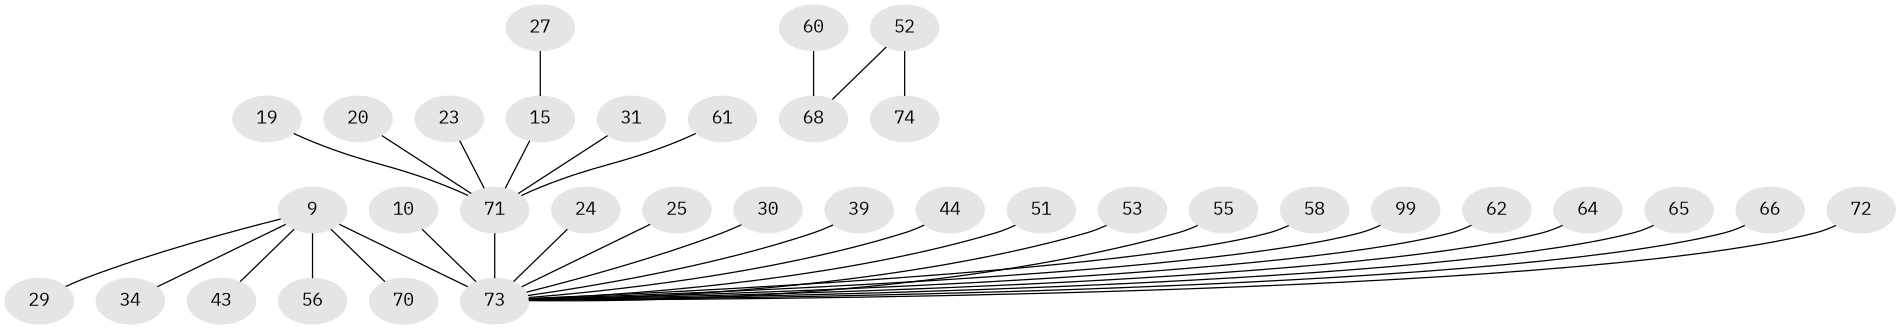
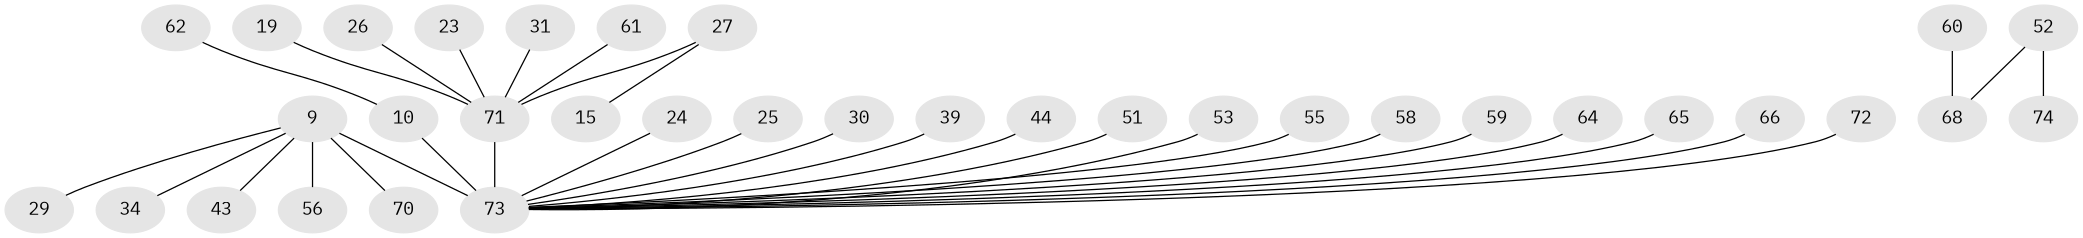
  graph {
    fontname="IBM Plex Mono"
    node [color=gray90 fontname="IBM Plex Mono" style=filled]
    edge [fontname="IBM Plex Mono"]
    9 [super="+7"]
    29
    34
    43
    56
    70
    73 [super="+42+54+69"]
    10
    71 [super="+1+16"]
    19
-   20
+   20 [label=26]
    23
    24
    25
    27
    15
    30
    31
    39
    44
    51
    68 [super="+35+36"]
    52
    74
    53
    55 [super="+5"]
    58
-   59 [label=99]
+   59
    60
    61 [super="+14"]
    62 [super="+49"]
    64
    65
    66
    72
    9 -- 29
    9 -- 34
    9 -- 43
    9 -- 56 [weight=2]
    9 -- 70
    9 -- 73 [weight=11]
    10 -- 73
    71 -- 73 [weight=11]
    19 -- 71
    20 -- 71
    23 -- 71
    24 -- 73
    25 -- 73
-   15 -- 71
+   27 -- 71
    27 -- 15
    30 -- 73
    31 -- 71
    39 -- 73 [weight=2]
    44 -- 73
    51 -- 73
    52 -- 68
    52 -- 74
    53 -- 73
    55 -- 73 [weight=3]
    58 -- 73
    59 -- 73
    60 -- 68
    61 -- 71
-   62 -- 73
+   62 -- 10
    64 -- 73
    65 -- 73 [weight=2]
    66 -- 73
    72 -- 73
  }
